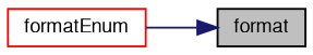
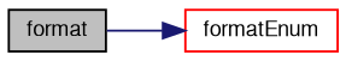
  digraph {
    rankdir=LR
    node [fontname=FreeSans fontsize=10 shape=record]
    n1 [color=black fillcolor=grey75 fontcolor=black height=0.2 label=format style=filled width=0.4]
    n2 [color=red height=0.2 label=formatEnum width=0.4]
-   n2 -> n1 [color=midnightblue fontname=FreeSans fontsize=10 labelfontname=FreeSans labelfontsize=10 style=solid]
+   n1 -> n2 [color=midnightblue fontname=FreeSans fontsize=10 labelfontname=FreeSans labelfontsize=10 style=solid]
  }
